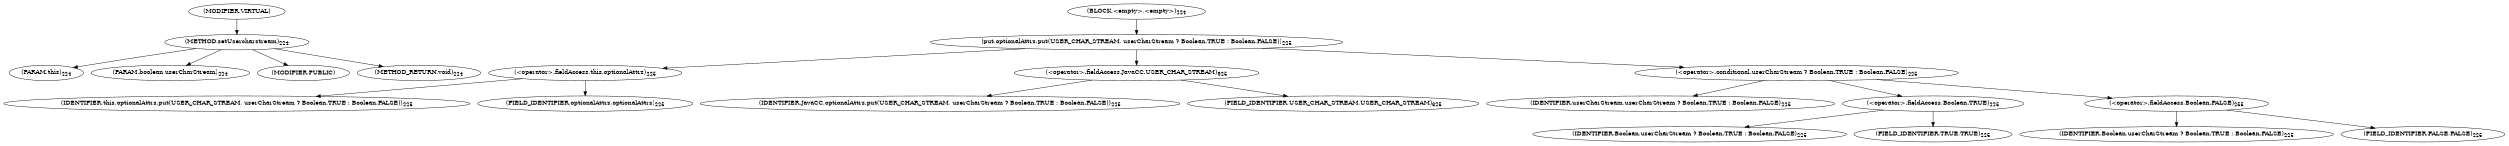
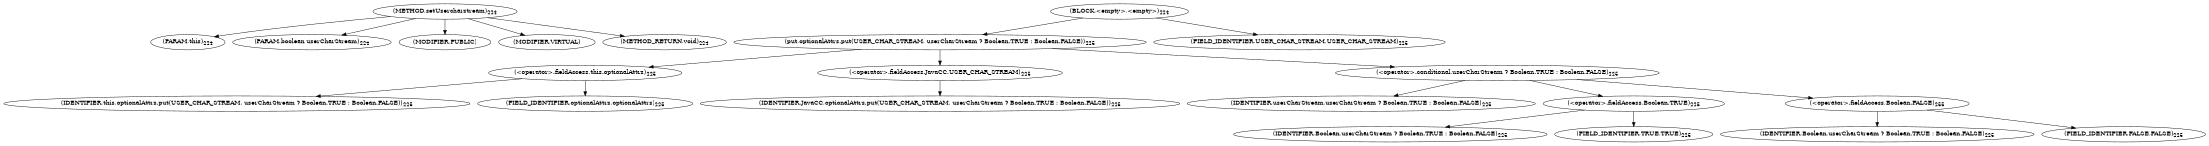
  digraph {
    n1 [label=<(METHOD,setUsercharstream)<SUB>224</SUB>>]
    n2 [label=<(PARAM,this)<SUB>224</SUB>>]
    n3 [label=<(PARAM,boolean userCharStream)<SUB>224</SUB>>]
    n4 [label=<(MODIFIER,PUBLIC)>]
    n5 [label=<(MODIFIER,VIRTUAL)>]
    n6 [label=<(METHOD_RETURN,void)<SUB>224</SUB>>]
    n7 [label=<(BLOCK,&lt;empty&gt;,&lt;empty&gt;)<SUB>224</SUB>>]
    n8 [label=<(put,optionalAttrs.put(USER_CHAR_STREAM, userCharStream ? Boolean.TRUE : Boolean.FALSE))<SUB>225</SUB>>]
    n9 [label=<(&lt;operator&gt;.fieldAccess,this.optionalAttrs)<SUB>225</SUB>>]
-   n10 [label=<(&lt;operator&gt;.fieldAccess,JavaCC.USER_CHAR_STREAM)<SUB>925</SUB>>]
+   n10 [label=<(&lt;operator&gt;.fieldAccess,JavaCC.USER_CHAR_STREAM)<SUB>225</SUB>>]
    n11 [label=<(&lt;operator&gt;.conditional,userCharStream ? Boolean.TRUE : Boolean.FALSE)<SUB>225</SUB>>]
    n12 [label=<(IDENTIFIER,this,optionalAttrs.put(USER_CHAR_STREAM, userCharStream ? Boolean.TRUE : Boolean.FALSE))<SUB>225</SUB>>]
    n13 [label=<(FIELD_IDENTIFIER,optionalAttrs,optionalAttrs)<SUB>225</SUB>>]
    n14 [label=<(IDENTIFIER,JavaCC,optionalAttrs.put(USER_CHAR_STREAM, userCharStream ? Boolean.TRUE : Boolean.FALSE))<SUB>225</SUB>>]
-   n15 [label=<(FIELD_IDENTIFIER,USER_CHAR_STREAM,USER_CHAR_STREAM)<SUB>625</SUB>>]
+   n15 [label=<(FIELD_IDENTIFIER,USER_CHAR_STREAM,USER_CHAR_STREAM)<SUB>225</SUB>>]
    n16 [label=<(IDENTIFIER,userCharStream,userCharStream ? Boolean.TRUE : Boolean.FALSE)<SUB>225</SUB>>]
    n17 [label=<(&lt;operator&gt;.fieldAccess,Boolean.TRUE)<SUB>225</SUB>>]
    n18 [label=<(&lt;operator&gt;.fieldAccess,Boolean.FALSE)<SUB>255</SUB>>]
    n19 [label=<(IDENTIFIER,Boolean,userCharStream ? Boolean.TRUE : Boolean.FALSE)<SUB>225</SUB>>]
    n20 [label=<(FIELD_IDENTIFIER,TRUE,TRUE)<SUB>225</SUB>>]
    n21 [label=<(IDENTIFIER,Boolean,userCharStream ? Boolean.TRUE : Boolean.FALSE)<SUB>225</SUB>>]
    n22 [label=<(FIELD_IDENTIFIER,FALSE,FALSE)<SUB>225</SUB>>]
    n1 -> n2
    n1 -> n3
    n1 -> n4
-   n5 -> n1
+   n1 -> n5
    n1 -> n6
    n7 -> n8
    n8 -> n9
    n8 -> n10
    n8 -> n11
    n9 -> n12
    n9 -> n13
    n10 -> n14
-   n10 -> n15
+   n7 -> n15
    n11 -> n16
    n11 -> n17
    n11 -> n18
    n17 -> n19
    n17 -> n20
    n18 -> n21
    n18 -> n22
  }
